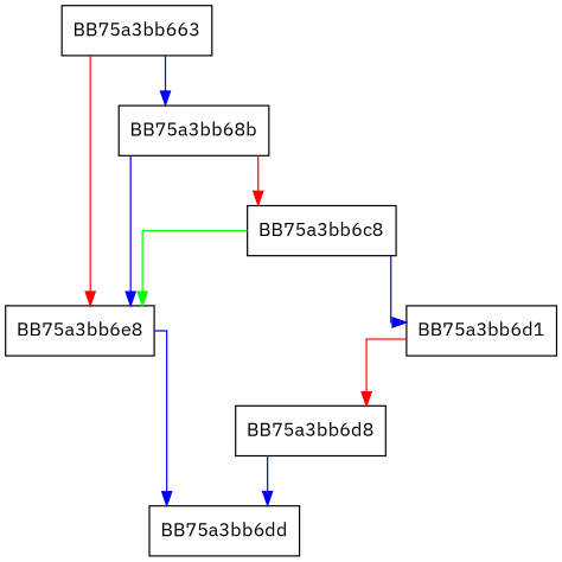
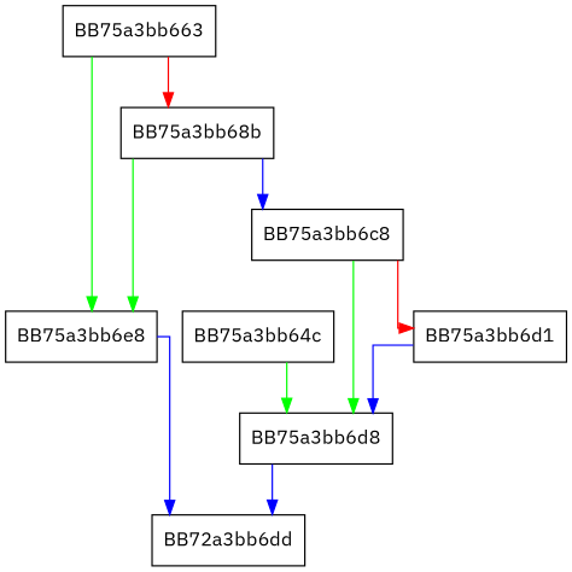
  digraph {
    fontname="IBM Plex Sans"
    splines=ortho
    node [fontname="IBM Plex Sans" shape=box]
    edge [color=green fontname="IBM Plex Sans"]
+   BB75a3bb64c
    BB75a3bb6d8
-   BB75a3bb6dd
+   BB75a3bb6dd [label=BB72a3bb6dd]
    BB75a3bb663
    BB75a3bb6e8
    BB75a3bb68b
    BB75a3bb6c8
    BB75a3bb6d1
+   BB75a3bb64c -> BB75a3bb6d8
    BB75a3bb6d8 -> BB75a3bb6dd [color=blue]
-   BB75a3bb663 -> BB75a3bb6e8 [color=red]
-   BB75a3bb663 -> BB75a3bb68b [color=blue]
+   BB75a3bb663 -> BB75a3bb6e8
+   BB75a3bb663 -> BB75a3bb68b [color=red]
    BB75a3bb6e8 -> BB75a3bb6dd [color=blue]
-   BB75a3bb68b -> BB75a3bb6e8 [color=blue]
-   BB75a3bb68b -> BB75a3bb6c8 [color=red]
-   BB75a3bb6c8 -> BB75a3bb6e8
-   BB75a3bb6c8 -> BB75a3bb6d1 [color=blue]
-   BB75a3bb6d1 -> BB75a3bb6d8 [color=red]
+   BB75a3bb68b -> BB75a3bb6e8
+   BB75a3bb68b -> BB75a3bb6c8 [color=blue]
+   BB75a3bb6c8 -> BB75a3bb6d8
+   BB75a3bb6c8 -> BB75a3bb6d1 [color=red]
+   BB75a3bb6d1 -> BB75a3bb6d8 [color=blue]
  }
